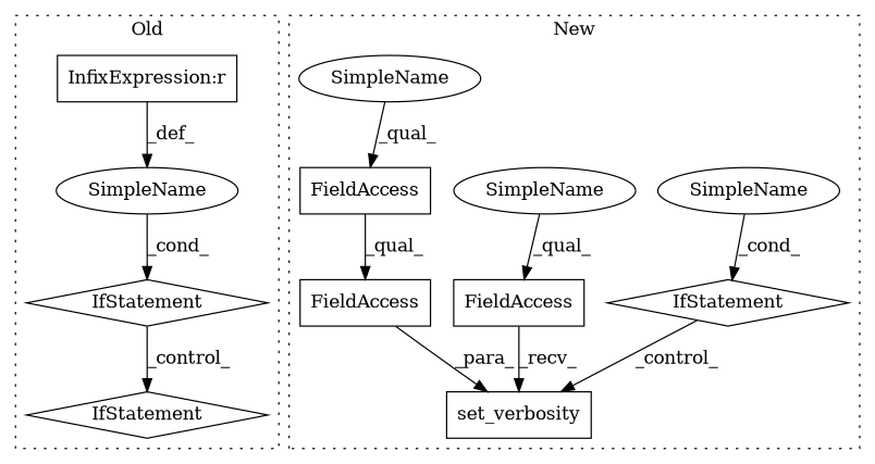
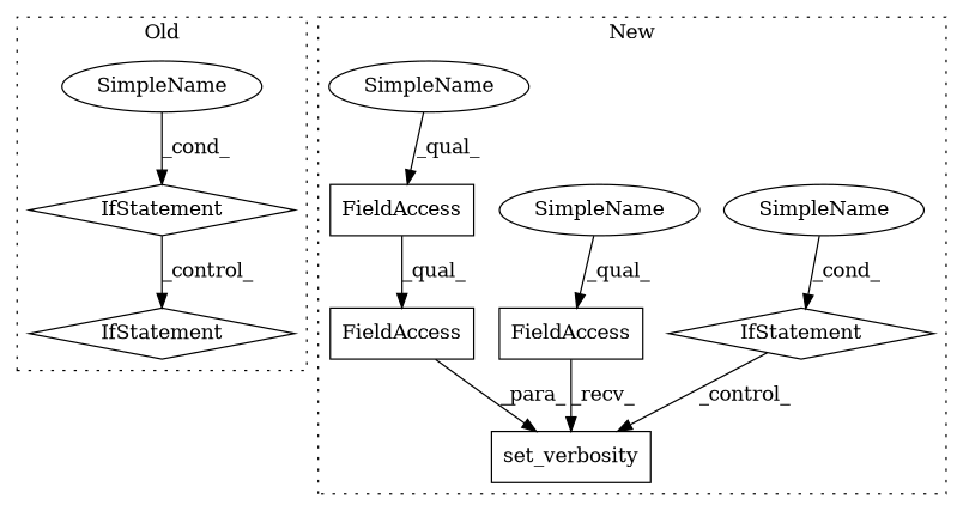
  digraph {
    node [a=42 l="4,2" s=3242 shape=box]
    n1 [a=25 label=IfStatement s="1961,1989" shape=diamond]
-   n2 [a=27 l=4 label="InfixExpression:r" s=1880]
    n3 [a=25 label=IfStatement s="1852,1902" shape=diamond]
    n4 [label=SimpleName shape=ellipse l="" s=""]
    n5 [a=32 l="14,1" label=set_verbosity s="3228,3266"]
    n6 [a=22 l=24 label=FieldAccess]
    n7 [a=22 l=18 label=FieldAccess s=3209]
    n8 [a=22 l=18 label=FieldAccess]
    n9 [a=25 label=IfStatement s="3173,3199" shape=diamond]
    n10 [label=SimpleName shape=ellipse l="" s=""]
    n11 [l=10 label=SimpleName s=3209 shape=ellipse]
    n12 [l=10 label=SimpleName shape=ellipse]
    subgraph cluster_1 {
      label=Old
      style=dotted
      n1
-     n2
      n3
      n4
    }
    subgraph cluster_2 {
      label=New
      style=dotted
      n5
      n6
      n7
      n8
      n9
      n10
      n11
      n12
    }
-   n2 -> n4 [label=_def_]
    n3 -> n1 [label=_control_]
    n4 -> n3 [label=_cond_]
    n6 -> n5 [label=_para_]
    n7 -> n5 [label=_recv_]
    n8 -> n6 [label=_qual_]
    n9 -> n5 [label=_control_]
    n10 -> n9 [label=_cond_]
    n11 -> n7 [label=_qual_]
    n12 -> n8 [label=_qual_]
  }
